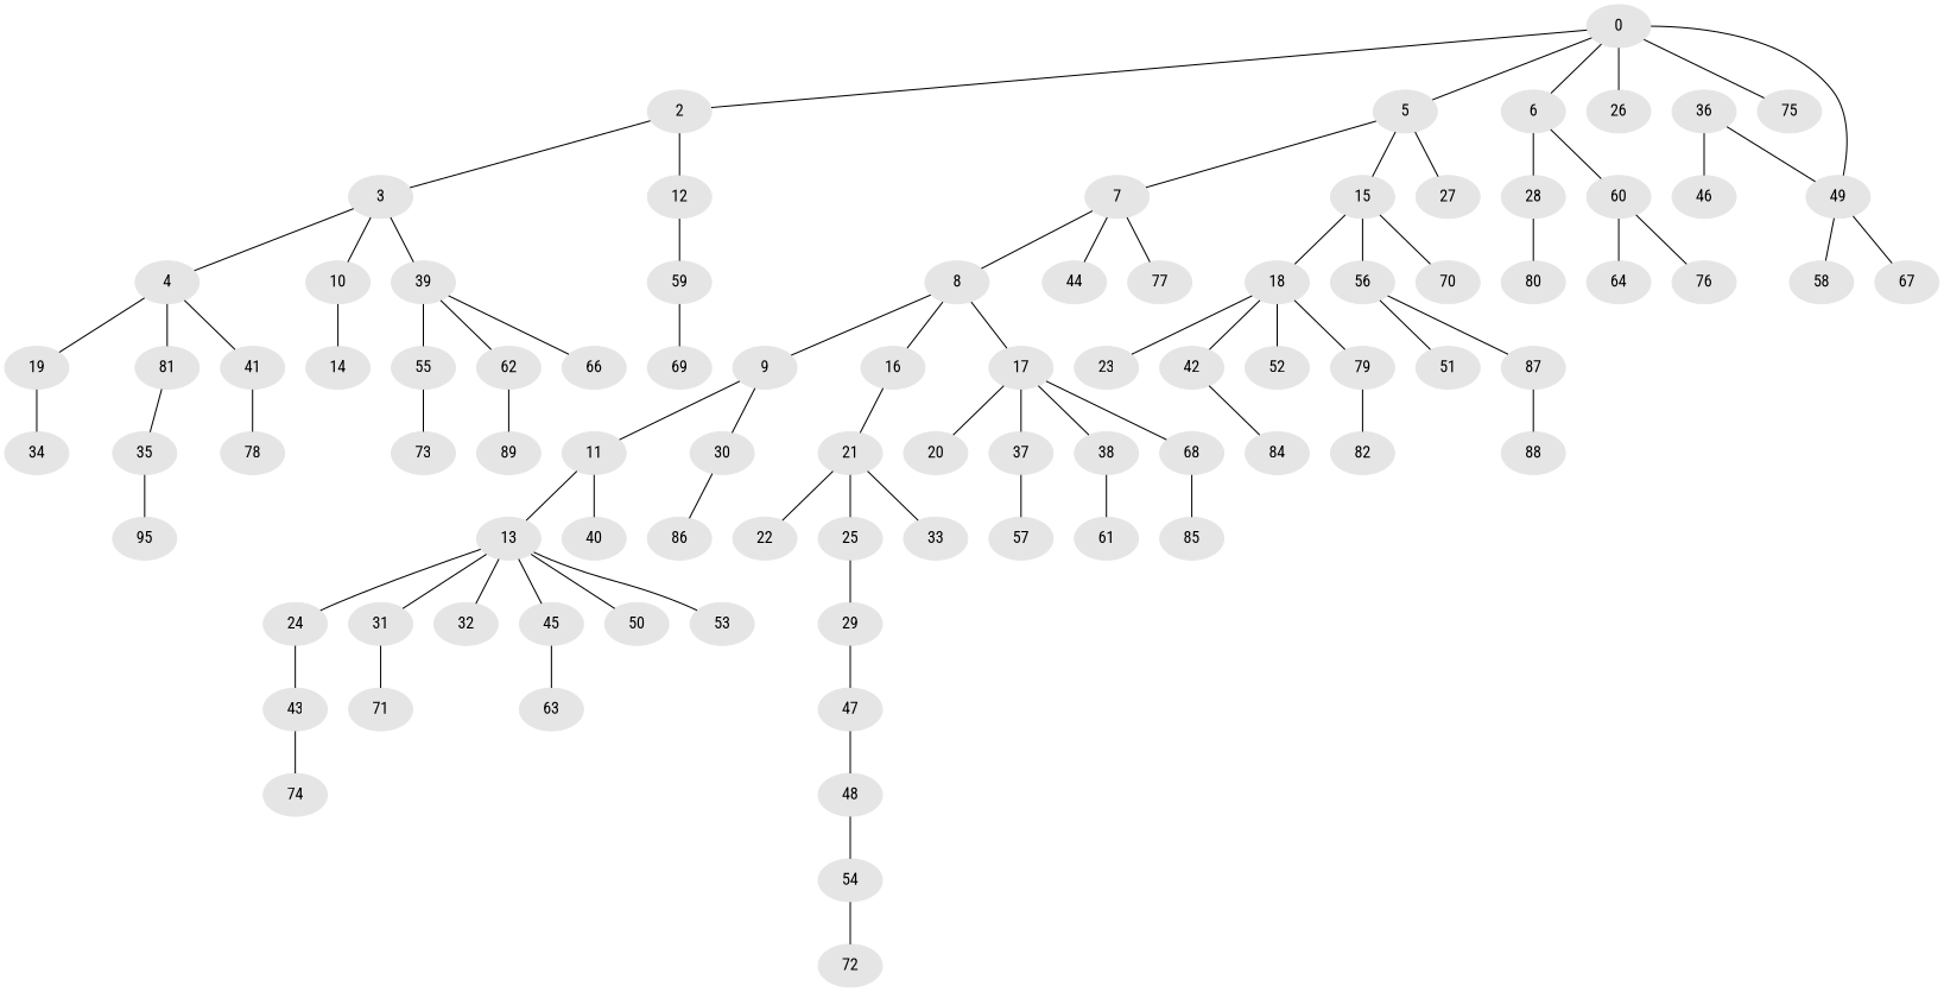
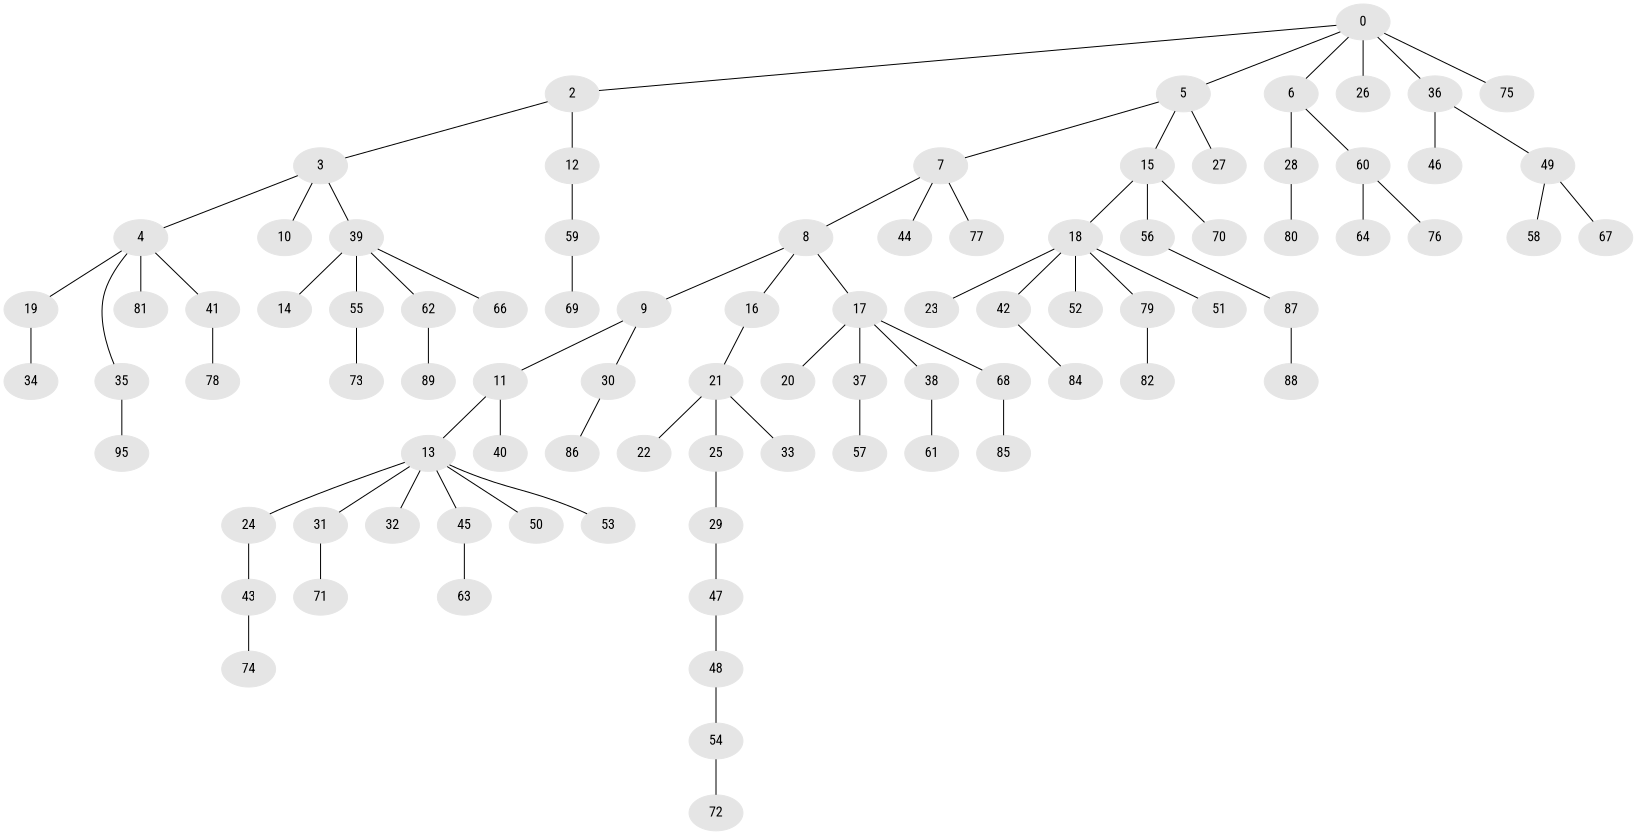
  graph {
    fontname="Roboto Condensed"
    node [color=gray90 fontname="Roboto Condensed" style=filled]
    edge [fontname="Roboto Condensed"]
    n1 [label=0]
    2
    5
    6
    26
    36
    75
    3
    12
    7
    15
    27
    28
    60
    46
    49
    4
    10
    39
    59
    19
    35
    41
    81
    14
    55
    62
    66
    34
    n30 [label=95]
    78
    8
    44
    77
    18
    56
    70
    80
    64
    76
    9
    16
    17
    11
    30
    21
    20
    37
    38
    68
    13
    40
    86
    24
    31
    32
    45
    50
    53
    69
    43
    71
    63
    23
    42
    51
    52
    79
    87
    22
    25
    33
    57
    61
    85
    84
    82
    29
    74
    47
    48
    58
    67
    73
    n85 [label=89]
    54
    72
    88
    n1 -- 2
    n1 -- 5
    n1 -- 6
    n1 -- 26
-   n1 -- 49
+   n1 -- 36
    n1 -- 75
    2 -- 3
    2 -- 12
    5 -- 7
    5 -- 15
    5 -- 27
    6 -- 28
    6 -- 60
    36 -- 46
    36 -- 49
    3 -- 4
    3 -- 10
    3 -- 39
    12 -- 59
    7 -- 8
    7 -- 44
    7 -- 77
    15 -- 18
    15 -- 56
    15 -- 70
    28 -- 80
    60 -- 64
    60 -- 76
    49 -- 58
    49 -- 67
    4 -- 19
-   81 -- 35
+   4 -- 35
    4 -- 41
    4 -- 81
-   10 -- 14
+   39 -- 14
    39 -- 55
    39 -- 62
    39 -- 66
    59 -- 69
    19 -- 34
    35 -- n30
    41 -- 78
    55 -- 73
    62 -- n85
    8 -- 9
    8 -- 16
    8 -- 17
    18 -- 23
    18 -- 42
-   56 -- 51
+   18 -- 51
    18 -- 52
    18 -- 79
    56 -- 87
    9 -- 11
    9 -- 30
    16 -- 21
    17 -- 20
    17 -- 37
    17 -- 38
    17 -- 68
    11 -- 13
    11 -- 40
    30 -- 86
    21 -- 22
    21 -- 25
    21 -- 33
    37 -- 57
    38 -- 61
    68 -- 85
    13 -- 24
    13 -- 31
    13 -- 32
    13 -- 45
    13 -- 50
    13 -- 53
    24 -- 43
    31 -- 71
    45 -- 63
    43 -- 74
    42 -- 84
    79 -- 82
    87 -- 88
    25 -- 29
    29 -- 47
    47 -- 48
    48 -- 54
    54 -- 72
  }
